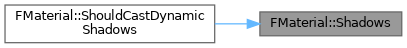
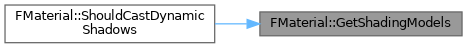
  digraph {
    rankdir=RL
    node [fontname=Helvetica fontsize=10 shape=box style=filled]
-   n1 [color=gray40 fillcolor=grey60 fontcolor=black height=0.2 label="FMaterial::Shadows" width=0.4]
+   n1 [color=gray40 fillcolor=grey60 fontcolor=black height=0.2 label="FMaterial::GetShadingModels" width=0.4]
    n2 [color=grey40 fillcolor=white height=0.2 label="FMaterial::ShouldCastDynamic\lShadows" width=0.4]
    n1 -> n2 [color=steelblue1 dir=back fontname=Helvetica fontsize=10 labelfontname=Helvetica labelfontsize=10 style=solid]
  }
